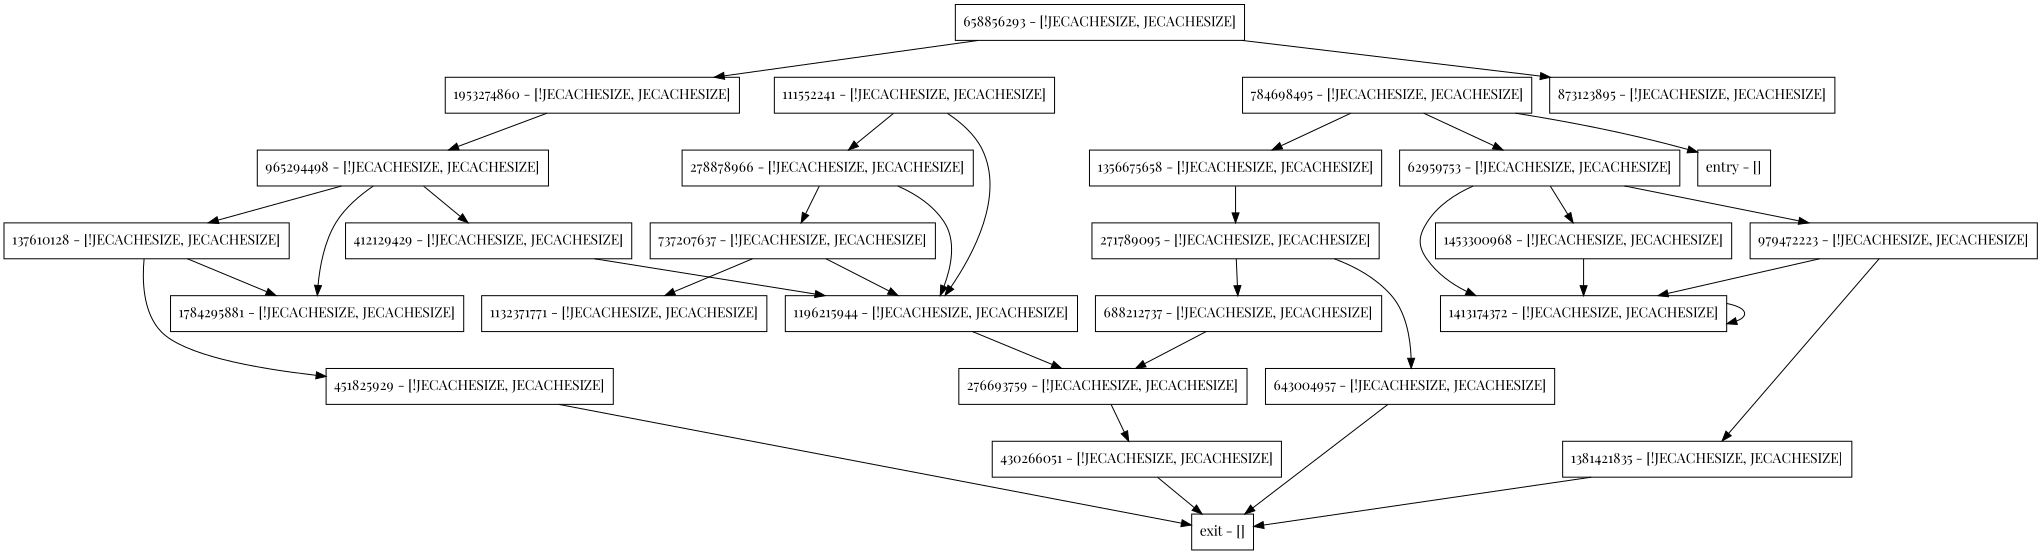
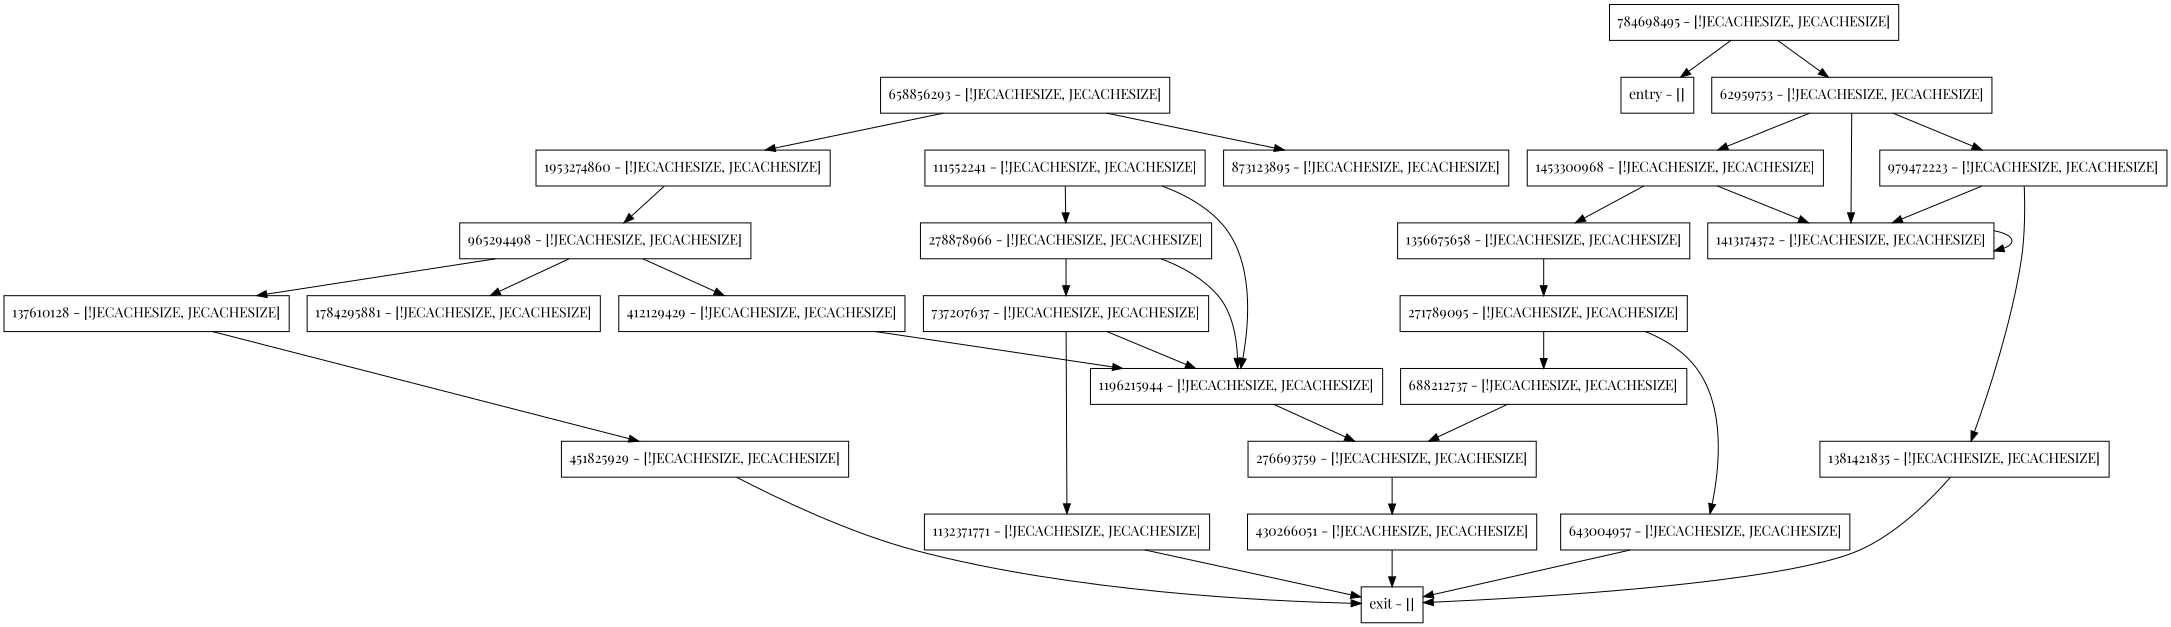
  digraph {
    fontname="Playfair Display"
    node [fontname="Playfair Display" shape=record]
    edge [fontname="Playfair Display"]
    n1 [label="1132371771 - [!JECACHESIZE, JECACHESIZE]"]
    n2 [label="exit - []"]
    n3 [label="451825929 - [!JECACHESIZE, JECACHESIZE]"]
    n4 [label="737207637 - [!JECACHESIZE, JECACHESIZE]"]
    n5 [label="1196215944 - [!JECACHESIZE, JECACHESIZE]"]
    n6 [label="276693759 - [!JECACHESIZE, JECACHESIZE]"]
    n7 [label="137610128 - [!JECACHESIZE, JECACHESIZE]"]
    n8 [label="1784295881 - [!JECACHESIZE, JECACHESIZE]"]
    n9 [label="784698495 - [!JECACHESIZE, JECACHESIZE]"]
    n10 [label="62959753 - [!JECACHESIZE, JECACHESIZE]"]
    n11 [label="entry - []"]
    n12 [label="1453300968 - [!JECACHESIZE, JECACHESIZE]"]
    n13 [label="979472223 - [!JECACHESIZE, JECACHESIZE]"]
    n14 [label="1413174372 - [!JECACHESIZE, JECACHESIZE]"]
    n15 [label="658856293 - [!JECACHESIZE, JECACHESIZE]"]
    n16 [label="873123895 - [!JECACHESIZE, JECACHESIZE]"]
    n17 [label="1953274860 - [!JECACHESIZE, JECACHESIZE]"]
    n18 [label="965294498 - [!JECACHESIZE, JECACHESIZE]"]
    n19 [label="412129429 - [!JECACHESIZE, JECACHESIZE]"]
    n20 [label="1356675658 - [!JECACHESIZE, JECACHESIZE]"]
    n21 [label="1381421835 - [!JECACHESIZE, JECACHESIZE]"]
    n22 [label="430266051 - [!JECACHESIZE, JECACHESIZE]"]
    n23 [label="111552241 - [!JECACHESIZE, JECACHESIZE]"]
    n24 [label="278878966 - [!JECACHESIZE, JECACHESIZE]"]
    n25 [label="271789095 - [!JECACHESIZE, JECACHESIZE]"]
    n26 [label="643004957 - [!JECACHESIZE, JECACHESIZE]"]
    n27 [label="688212737 - [!JECACHESIZE, JECACHESIZE]"]
+   n1 -> n2
    n3 -> n2
    n4 -> n1
    n4 -> n5
    n5 -> n6
    n6 -> n22
    n7 -> n3
-   n7 -> n8
    n9 -> n10
    n9 -> n11
    n10 -> n12
    n10 -> n13
    n10 -> n14
    n12 -> n14
-   n9 -> n20
+   n12 -> n20
    n13 -> n14
    n13 -> n21
    n14 -> n14
    n15 -> n16
    n15 -> n17
    n17 -> n18
    n18 -> n7
    n18 -> n8
    n18 -> n19
    n19 -> n5
    n20 -> n25
    n21 -> n2
    n22 -> n2
    n23 -> n5
    n23 -> n24
    n24 -> n4
    n24 -> n5
    n25 -> n26
    n25 -> n27
    n26 -> n2
    n27 -> n6
  }
